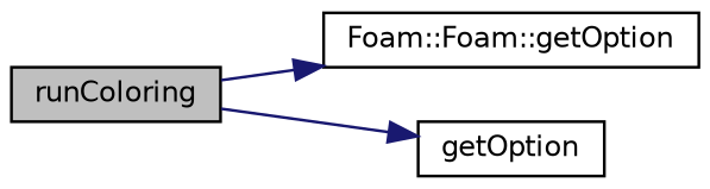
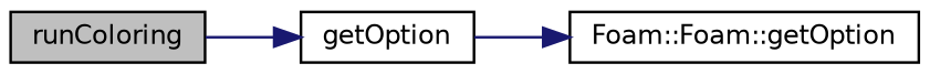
  digraph {
    rankdir=LR
    node [color=black fontname=Helvetica fontsize=10 shape=record]
    edge [color=midnightblue fontname=Helvetica fontsize=10 labelfontname=Helvetica labelfontsize=10 style=solid]
    n1 [fillcolor=grey75 fontcolor=black height=0.2 label=runColoring style=filled width=0.4]
    n2 [height=0.2 label="Foam::Foam::getOption" width=0.4]
    n3 [height=0.2 label=getOption width=0.4]
-   n1 -> n2
+   n3 -> n2
    n1 -> n3
  }
